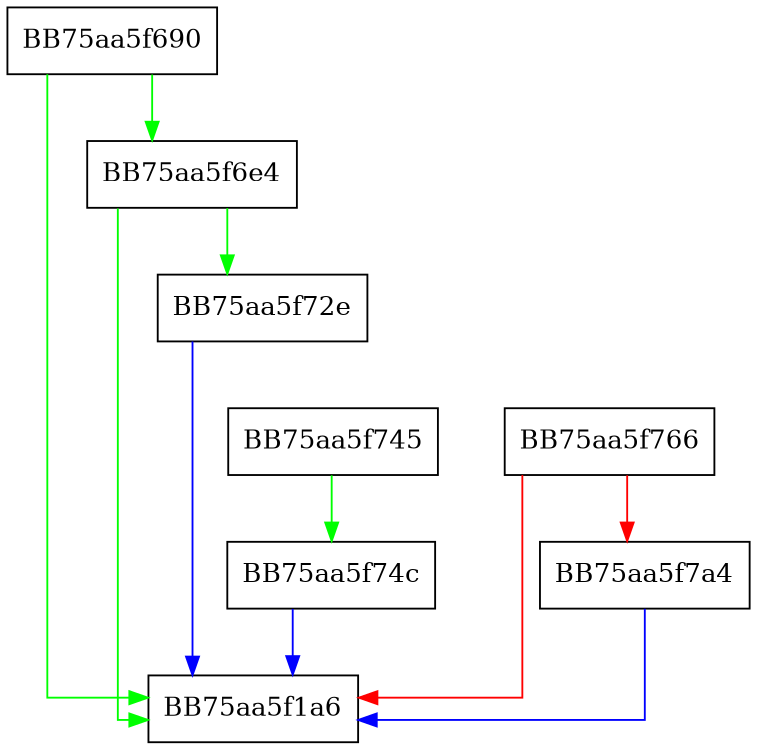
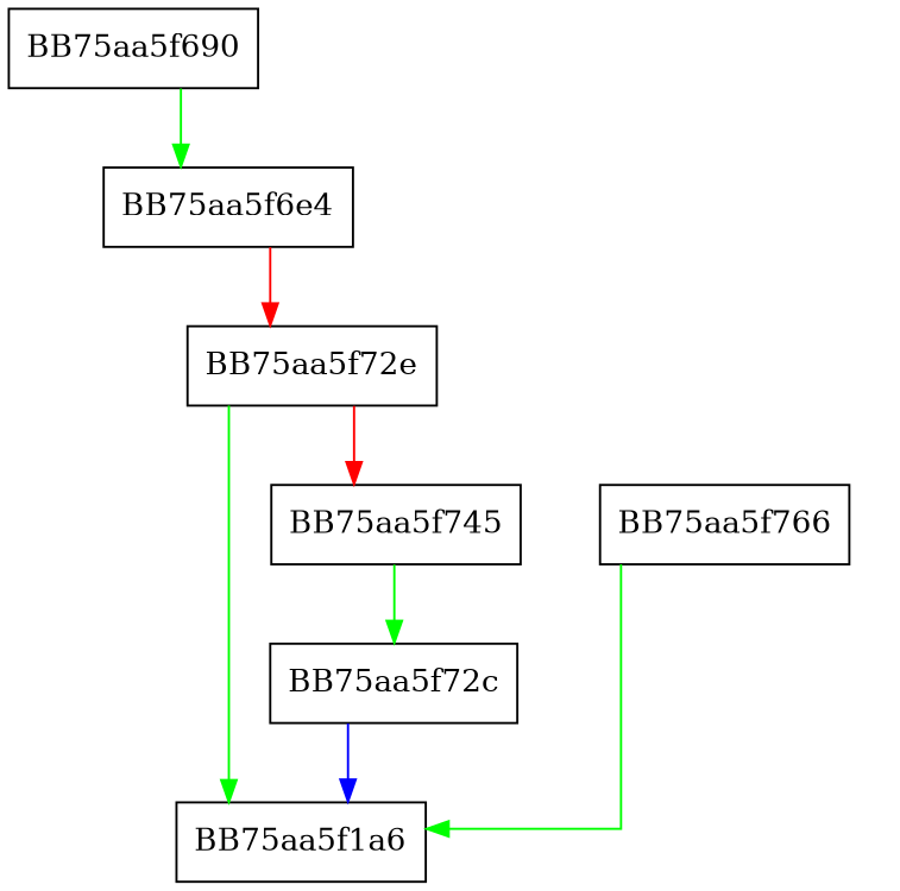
  digraph {
    splines=ortho
    node [shape=box]
    edge [color=green]
    n1 [label=BB75aa5f1a6]
    BB75aa5f690
    BB75aa5f6e4
    BB75aa5f72e
    BB75aa5f745
-   BB75aa5f74c
+   BB75aa5f74c [label=BB75aa5f72c]
    n7 [label=BB75aa5f766]
-   BB75aa5f7a4
-   BB75aa5f690 -> n1
    BB75aa5f690 -> BB75aa5f6e4
-   BB75aa5f6e4 -> n1
-   BB75aa5f6e4 -> BB75aa5f72e
-   BB75aa5f72e -> n1 [color=blue]
+   BB75aa5f6e4 -> BB75aa5f72e [color=red]
+   BB75aa5f72e -> n1
+   BB75aa5f72e -> BB75aa5f745 [color=red]
    BB75aa5f745 -> BB75aa5f74c
    BB75aa5f74c -> n1 [color=blue]
-   n7 -> n1 [color=red]
-   n7 -> BB75aa5f7a4 [color=red]
-   BB75aa5f7a4 -> n1 [color=blue]
+   n7 -> n1
  }
